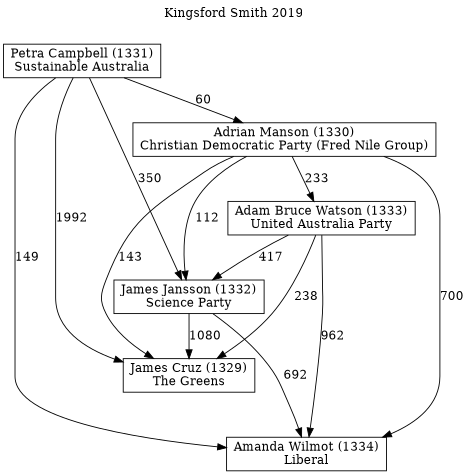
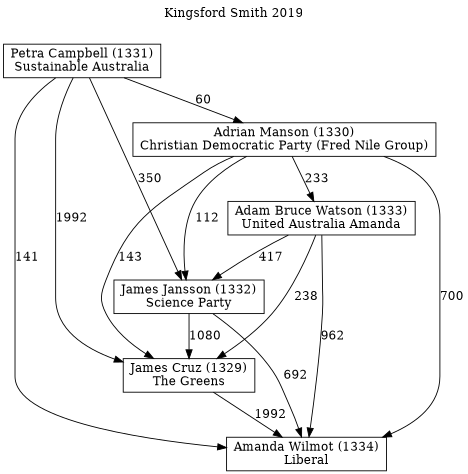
  digraph {
    label="Kingsford Smith 2019"
    labelloc=t
    mclimit=10
    node [shape=box]
    n1 [label="Amanda Wilmot (1334)\nLiberal"]
    n2 [label="James Cruz (1329)\nThe Greens"]
    n3 [label="James Jansson (1332)\nScience Party"]
-   n4 [label="Adam Bruce Watson (1333)\nUnited Australia Party"]
+   n4 [label="Adam Bruce Watson (1333)\nUnited Australia Amanda"]
    n5 [label="Adrian Manson (1330)\nChristian Democratic Party (Fred Nile Group)"]
    n6 [label="Petra Campbell (1331)\nSustainable Australia"]
+   n2 -> n1 [label=1992]
    n3 -> n1 [label=692]
    n3 -> n2 [label=1080]
    n4 -> n1 [label=962]
    n4 -> n2 [label=238]
    n4 -> n3 [label=417]
    n5 -> n1 [label=700]
    n5 -> n2 [label=143]
    n5 -> n3 [label=112]
    n5 -> n4 [label=233]
-   n6 -> n1 [label=149]
+   n6 -> n1 [label=141]
    n6 -> n2 [label=1992]
    n6 -> n3 [label=350]
    n6 -> n5 [label=60]
  }
